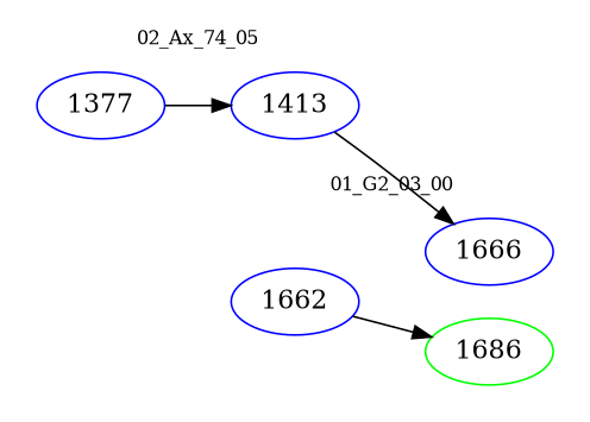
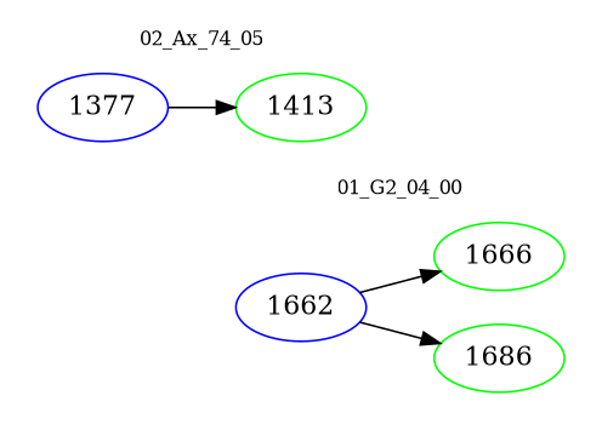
  digraph {
    rankdir=LR
    node [color=green]
    edge [color=black]
    n1 [color=blue label=1377]
-   n2 [color=blue label=1413]
+   n2 [label=1413]
    n3 [color=blue label=1662]
    n4 [label=1686]
-   n5 [color=blue label=1666]
+   n5 [label=1666]
    subgraph cluster_1 {
      color=white
      fontsize=10
      label="02_Ax_74_05"
      n1
      n2
    }
    subgraph cluster_2 {
      color=white
      fontsize=10
-     label="01_G2_03_00"
+     label="01_G2_04_00"
      n3
      n4
      n5
    }
    n1 -> n2
    n3 -> n4
-   n2 -> n5
+   n3 -> n5
  }
